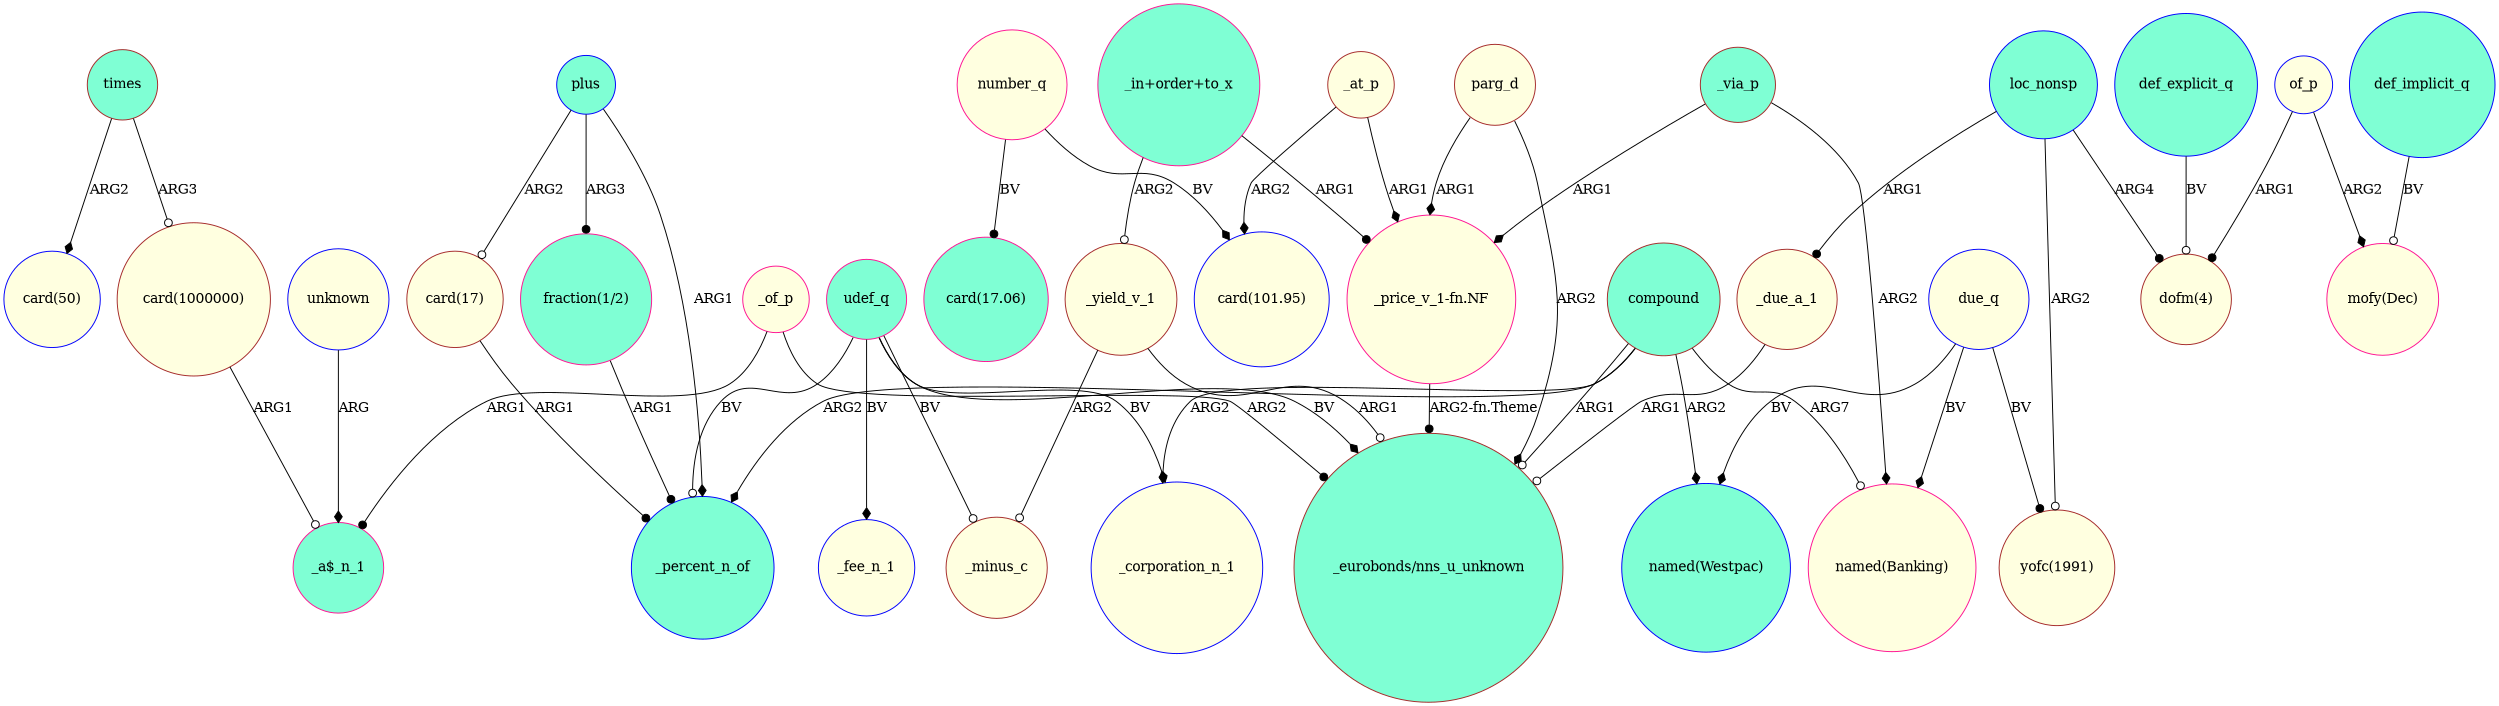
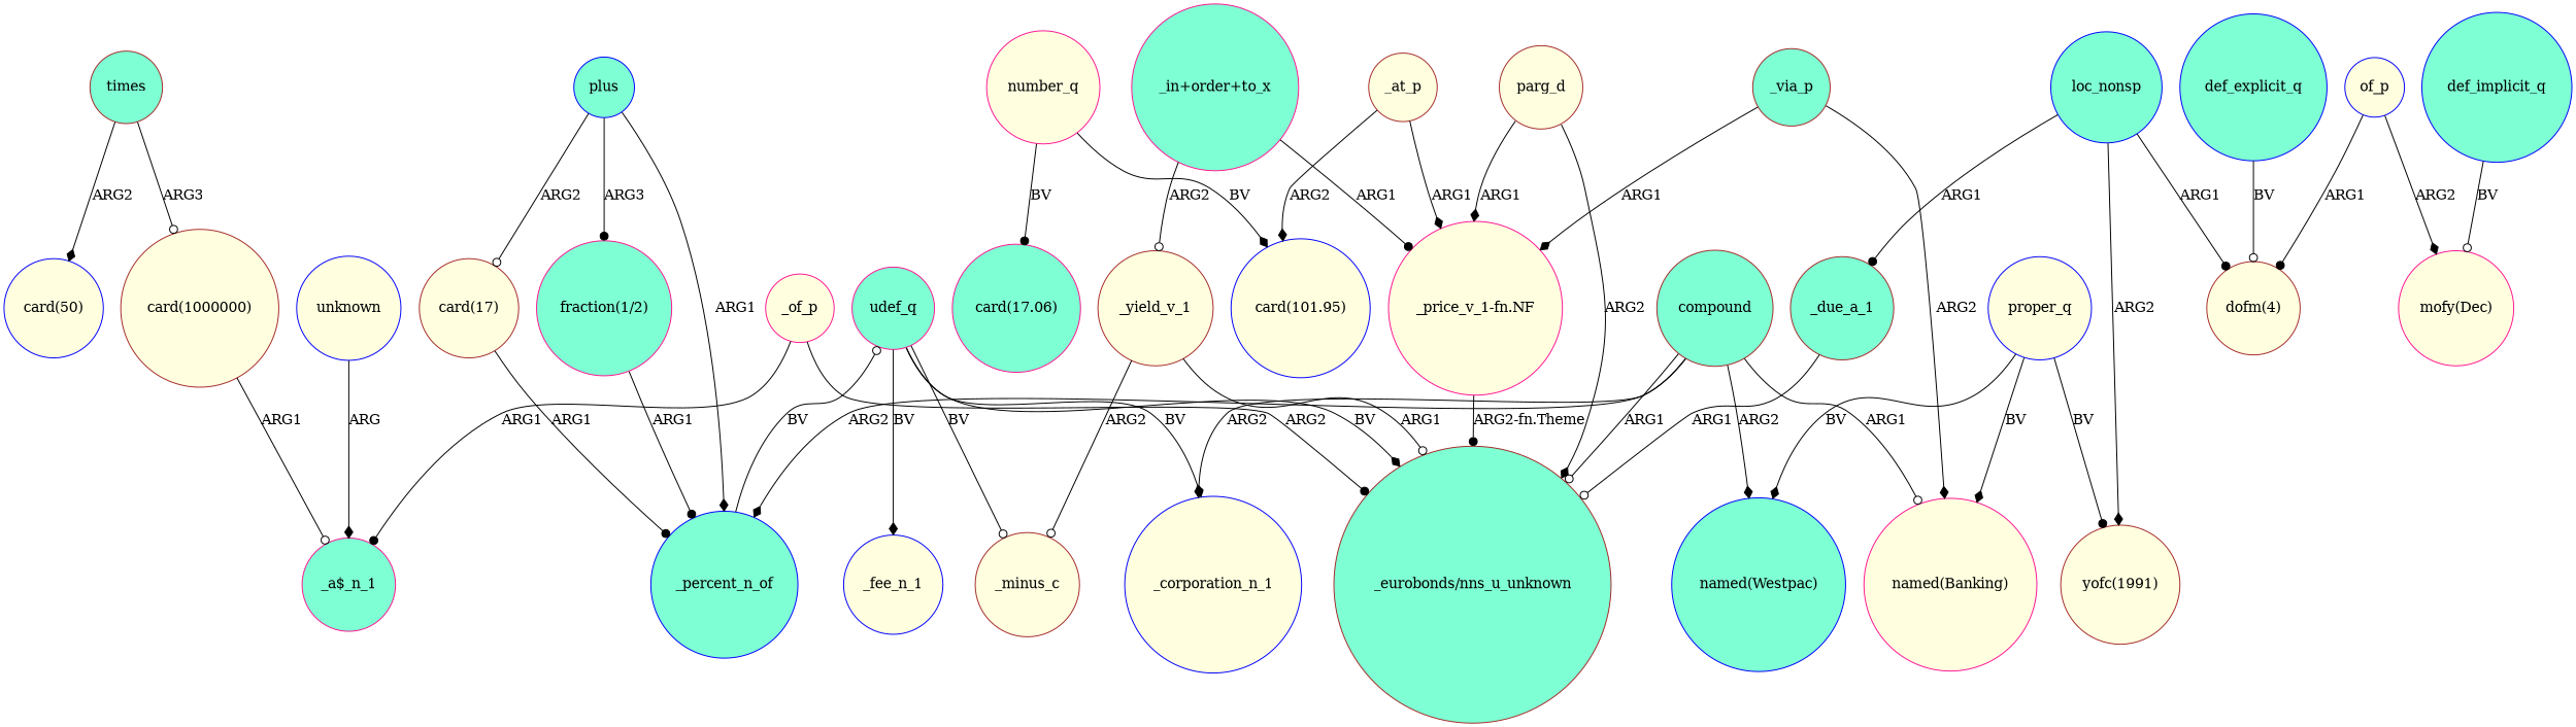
  digraph {
    node [color=brown fillcolor=lightyellow shape=circle style=filled]
    edge [arrowhead=diamond]
    times [fillcolor=aquamarine]
    "card(50)" [color=blue]
    "card(1000000)"
    "_a$_n_1" [color=deeppink fillcolor=aquamarine]
    udef_q [color=deeppink fillcolor=aquamarine]
    _fee_n_1 [color=blue]
    "_eurobonds/nns_u_unknown" [fillcolor=aquamarine]
    _corporation_n_1 [color=blue]
    _percent_n_of [color=blue fillcolor=aquamarine]
    _minus_c
    loc_nonsp [color=blue fillcolor=aquamarine]
    "yofc(1991)"
    "dofm(4)"
-   _due_a_1
+   _due_a_1 [fillcolor=aquamarine]
    _via_p [fillcolor=aquamarine]
    "_price_v_1-fn.NF" [color=deeppink]
    "named(Banking)" [color=deeppink]
    def_explicit_q [color=blue fillcolor=aquamarine]
    def_implicit_q [color=blue fillcolor=aquamarine]
    "mofy(Dec)" [color=deeppink]
-   proper_q [color=blue label=due_q]
+   proper_q [color=blue]
    "named(Westpac)" [color=blue fillcolor=aquamarine]
    compound [fillcolor=aquamarine]
    plus [color=blue fillcolor=aquamarine]
    "card(17)"
    "fraction(1/2)" [color=deeppink fillcolor=aquamarine]
    number_q [color=deeppink]
    "card(17.06)" [color=deeppink fillcolor=aquamarine]
    "card(101.95)" [color=blue]
    _yield_v_1
    _at_p
    parg_d
    "_in+order+to_x" [color=deeppink fillcolor=aquamarine]
    _of_p [color=deeppink]
    of_p [color=blue]
    unknown [color=blue]
    times -> "card(50)" [label=ARG2]
    times -> "card(1000000)" [arrowhead=odot label=ARG3]
    "card(1000000)" -> "_a$_n_1" [arrowhead=odot label=ARG1]
    udef_q -> _fee_n_1 [label=BV]
    udef_q -> "_eurobonds/nns_u_unknown" [label=BV]
    udef_q -> _corporation_n_1 [label=BV]
-   udef_q -> _percent_n_of [arrowhead=odot label=BV]
+   _percent_n_of -> udef_q [arrowhead=odot label=BV]
    udef_q -> _minus_c [arrowhead=odot label=BV]
-   loc_nonsp -> "yofc(1991)" [arrowhead=odot label=ARG2]
-   loc_nonsp -> "dofm(4)" [arrowhead=dot label=ARG4]
+   loc_nonsp -> "yofc(1991)" [label=ARG2]
+   loc_nonsp -> "dofm(4)" [arrowhead=dot label=ARG1]
    loc_nonsp -> _due_a_1 [arrowhead=dot label=ARG1]
    _due_a_1 -> "_eurobonds/nns_u_unknown" [arrowhead=odot label=ARG1]
    _via_p -> "_price_v_1-fn.NF" [label=ARG1]
    _via_p -> "named(Banking)" [label=ARG2]
    "_price_v_1-fn.NF" -> "_eurobonds/nns_u_unknown" [arrowhead=dot label="ARG2-fn.Theme"]
    def_explicit_q -> "dofm(4)" [arrowhead=odot label=BV]
    def_implicit_q -> "mofy(Dec)" [arrowhead=odot label=BV]
    proper_q -> "yofc(1991)" [arrowhead=dot label=BV]
    proper_q -> "named(Banking)" [label=BV]
    proper_q -> "named(Westpac)" [label=BV]
    compound -> "_eurobonds/nns_u_unknown" [arrowhead=odot label=ARG1]
    compound -> _corporation_n_1 [label=ARG2]
    compound -> _percent_n_of [label=ARG2]
-   compound -> "named(Banking)" [arrowhead=odot label=ARG7]
+   compound -> "named(Banking)" [arrowhead=odot label=ARG1]
    compound -> "named(Westpac)" [label=ARG2]
    plus -> _percent_n_of [label=ARG1]
    plus -> "card(17)" [arrowhead=odot label=ARG2]
    plus -> "fraction(1/2)" [arrowhead=dot label=ARG3]
    "card(17)" -> _percent_n_of [arrowhead=dot label=ARG1]
    "fraction(1/2)" -> _percent_n_of [arrowhead=dot label=ARG1]
    number_q -> "card(17.06)" [arrowhead=dot label=BV]
    number_q -> "card(101.95)" [label=BV]
    _yield_v_1 -> "_eurobonds/nns_u_unknown" [arrowhead=odot label=ARG1]
    _yield_v_1 -> _minus_c [arrowhead=odot label=ARG2]
    _at_p -> "_price_v_1-fn.NF" [label=ARG1]
    _at_p -> "card(101.95)" [label=ARG2]
    parg_d -> "_eurobonds/nns_u_unknown" [label=ARG2]
    parg_d -> "_price_v_1-fn.NF" [label=ARG1]
    "_in+order+to_x" -> "_price_v_1-fn.NF" [arrowhead=dot label=ARG1]
    "_in+order+to_x" -> _yield_v_1 [arrowhead=odot label=ARG2]
    _of_p -> "_a$_n_1" [arrowhead=dot label=ARG1]
    _of_p -> "_eurobonds/nns_u_unknown" [arrowhead=dot label=ARG2]
    of_p -> "dofm(4)" [arrowhead=dot label=ARG1]
    of_p -> "mofy(Dec)" [label=ARG2]
    unknown -> "_a$_n_1" [label=ARG]
  }
